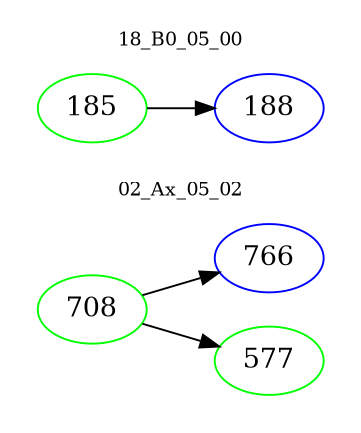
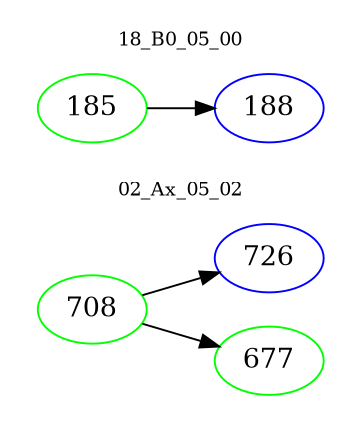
  digraph {
    rankdir=LR
    node [color=green]
    edge [color=black]
    n1 [label=708]
-   n2 [label=577]
-   n3 [color=blue label=766]
+   n2 [label=677]
+   n3 [color=blue label=726]
    n4 [label=185]
    n5 [color=blue label=188]
    subgraph cluster_1 {
      color=white
      fontsize=10
      label="02_Ax_05_02"
      n1
      n2
      n3
    }
    subgraph cluster_2 {
      color=white
      fontsize=10
      label="18_B0_05_00"
      n4
      n5
    }
    n1 -> n2
    n1 -> n3
    n4 -> n5
  }
